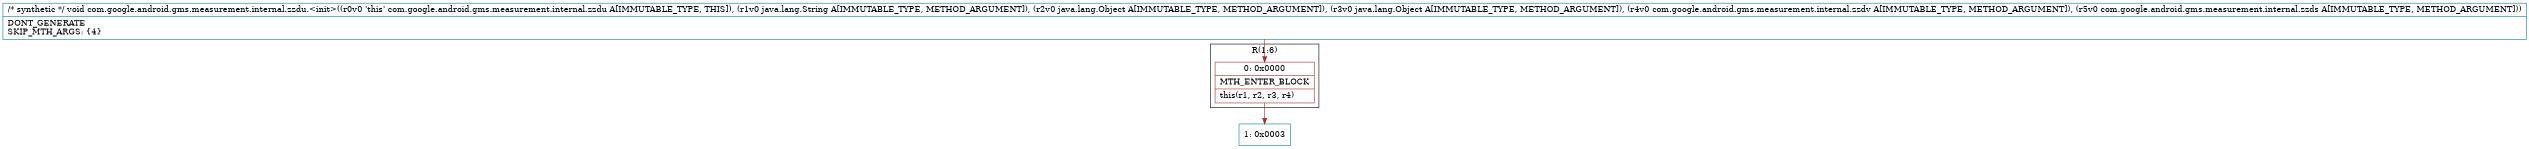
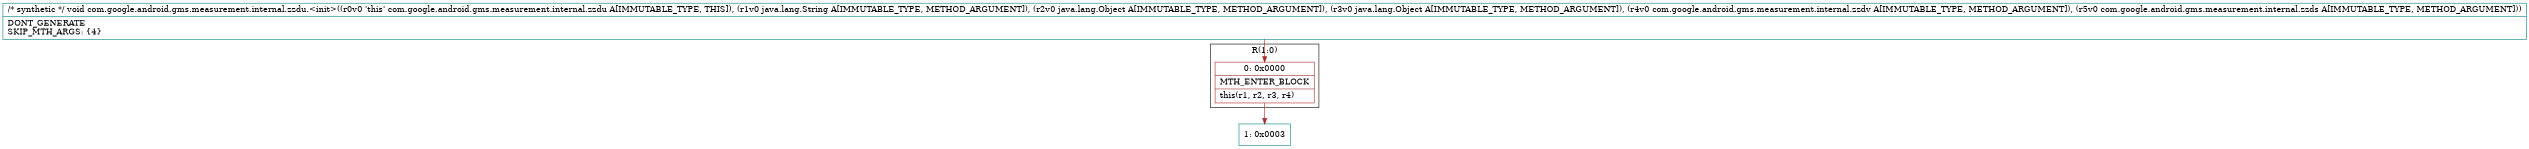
  digraph {
    node [color=teal shape=record]
    edge [color=brown arrowhead=normal]
    n1 [color=brown label="{0\:\ 0x0000|MTH_ENTER_BLOCK\l|this(r1, r2, r3, r4)\l}"]
    n2 [label="{1\:\ 0x0003}"]
    n3 [label="{\/* synthetic *\/ void com.google.android.gms.measurement.internal.zzdu.\<init\>((r0v0 'this' com.google.android.gms.measurement.internal.zzdu A[IMMUTABLE_TYPE, THIS]), (r1v0 java.lang.String A[IMMUTABLE_TYPE, METHOD_ARGUMENT]), (r2v0 java.lang.Object A[IMMUTABLE_TYPE, METHOD_ARGUMENT]), (r3v0 java.lang.Object A[IMMUTABLE_TYPE, METHOD_ARGUMENT]), (r4v0 com.google.android.gms.measurement.internal.zzdv A[IMMUTABLE_TYPE, METHOD_ARGUMENT]), (r5v0 com.google.android.gms.measurement.internal.zzds A[IMMUTABLE_TYPE, METHOD_ARGUMENT]))  | DONT_GENERATE\lSKIP_MTH_ARGS: \{4\}\l}"]
    subgraph cluster_1 {
-     label="R(1:6)"
+     label="R(1:0)"
      n1
    }
    n1 -> n2
    n3 -> n1
  }
